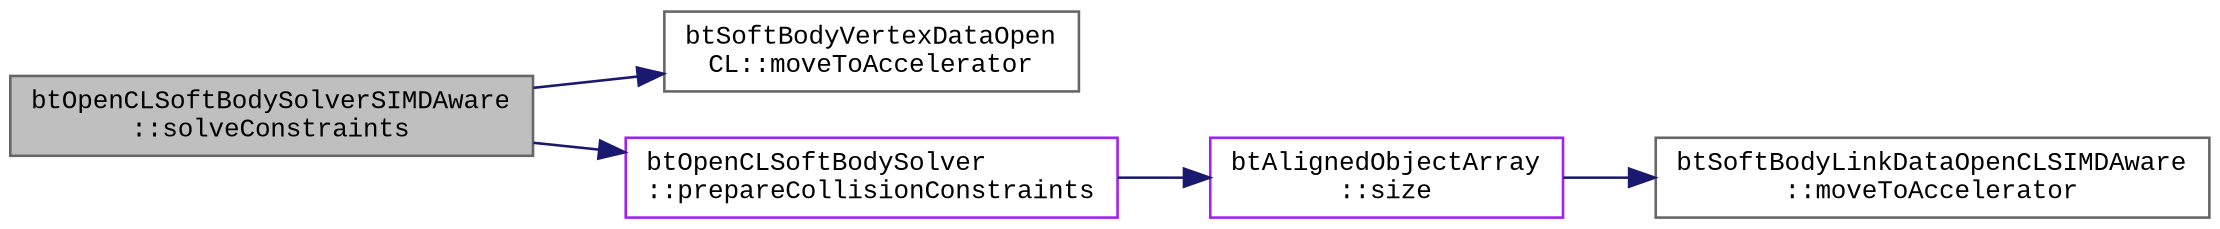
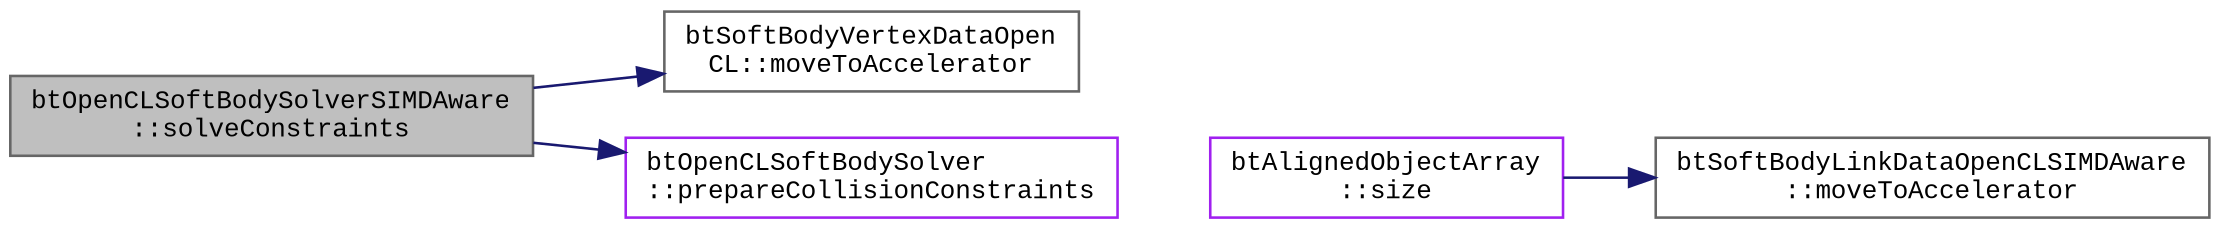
  digraph {
    fontname="Liberation Mono"
    rankdir=LR
    node [color=gray40 fillcolor=white fontname="Liberation Mono" fontsize=10 shape=record style=filled]
    edge [color=midnightblue fontname="Liberation Mono" fontsize=10 labelfontname=Helvetica labelfontsize=10 style=solid]
    n1 [fillcolor=grey75 fontcolor=black height=0.2 label="btOpenCLSoftBodySolverSIMDAware\l::solveConstraints" width=0.4]
    n2 [height=0.2 label="btSoftBodyVertexDataOpen\lCL::moveToAccelerator" width=0.4]
    n3 [color=purple height=0.2 label="btOpenCLSoftBodySolver\l::prepareCollisionConstraints" width=0.4]
    n4 [height=0.2 label="btSoftBodyLinkDataOpenCLSIMDAware\l::moveToAccelerator" width=0.4]
    n5 [color=purple height=0.2 label="btAlignedObjectArray\l::size" width=0.4]
    n1 -> n2
    n1 -> n3
-   n3 -> n5
    n5 -> n4
  }
